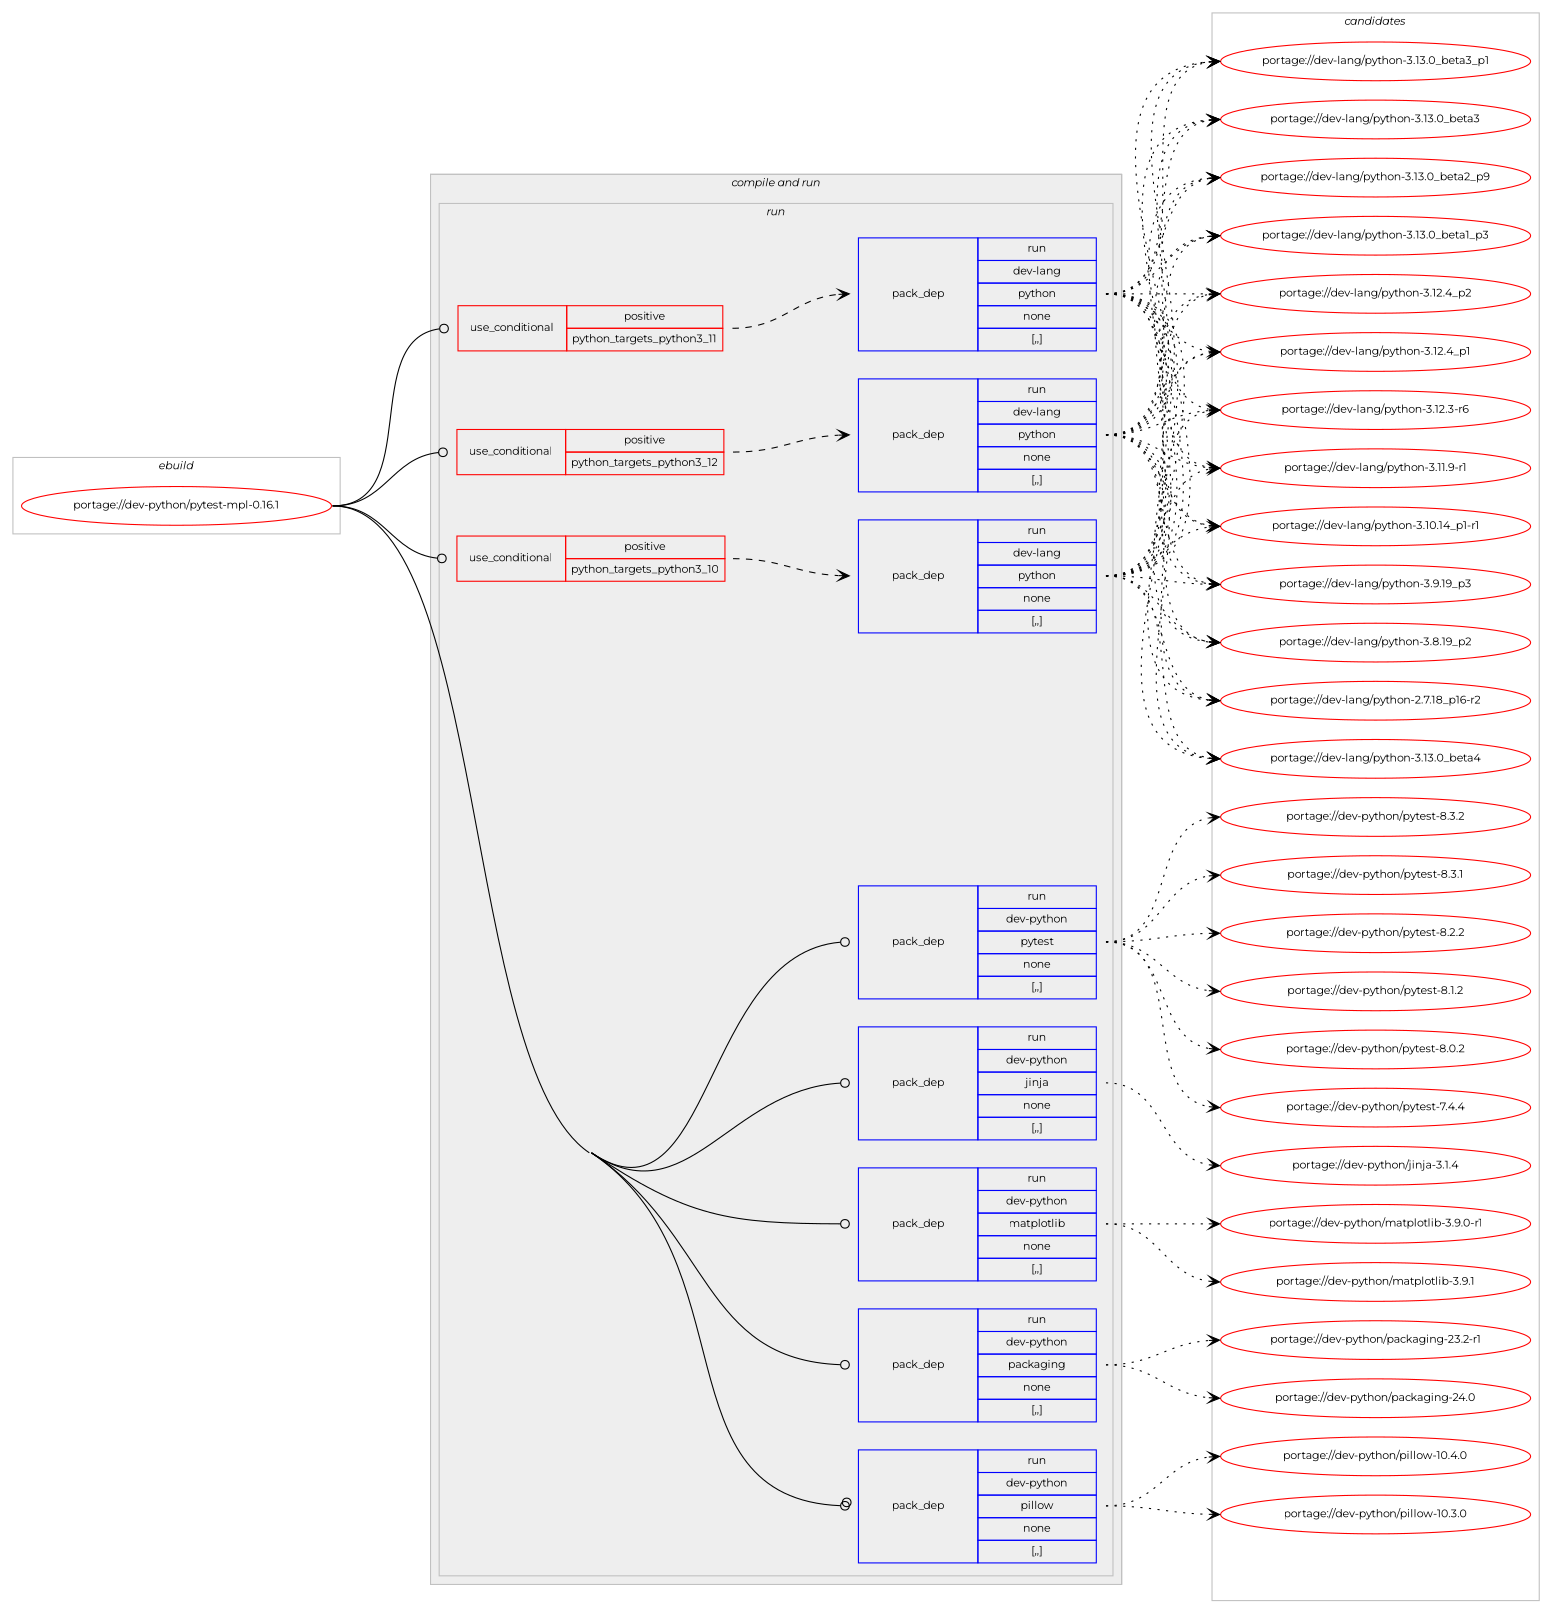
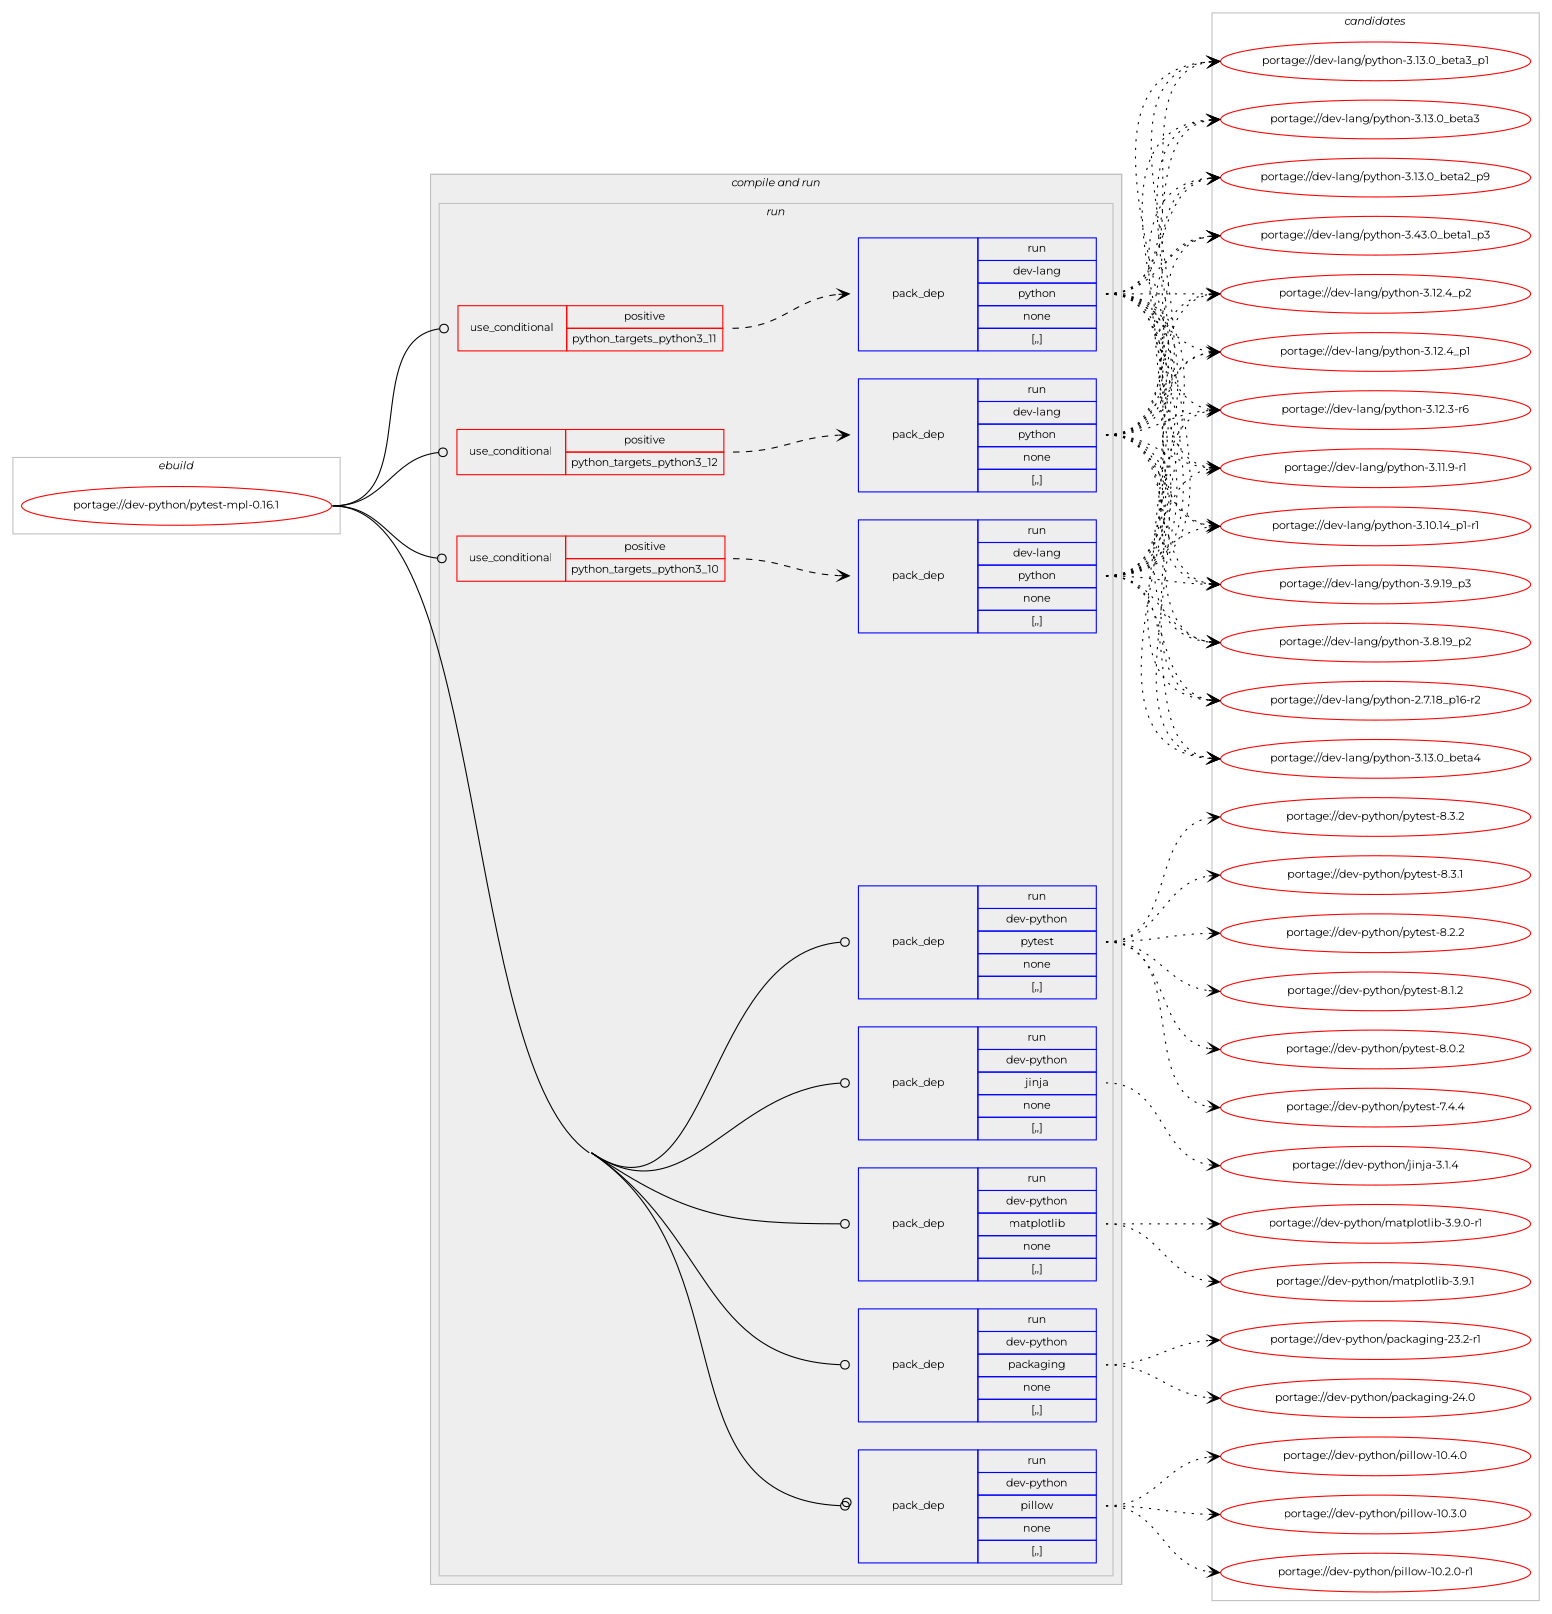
  digraph {
    compound=true
    concentrate=true
    fontname=Montserrat
    fontsize=10
    newrank=true
    rankdir=LR
    ranksep=1.5
    node [color=red fontname=Montserrat fontsize=10]
    edge [arrowhead=vee fontname=Montserrat headport=w style=dotted tailport=e weight=100]
    n1 [label="portage://dev-python/pytest-mpl-0.16.1" width=4]
    n2 [color=blue label=<<TABLE BORDER="0" CELLBORDER="1" CELLSPACING="0" CELLPADDING="4" WIDTH="220"><TR><TD ROWSPAN="6" CELLPADDING="30">pack_dep</TD></TR><TR><TD WIDTH="110">run</TD></TR><TR><TD>dev-lang</TD></TR><TR><TD>python</TD></TR><TR><TD>none</TD></TR><TR><TD>[,,]</TD></TR></TABLE>> shape=none]
    n3 [label=<<TABLE BORDER="0" CELLBORDER="1" CELLSPACING="0" CELLPADDING="4"><TR><TD ROWSPAN="3" CELLPADDING="10">use_conditional</TD></TR><TR><TD>positive</TD></TR><TR><TD>python_targets_python3_10</TD></TR></TABLE>> shape=none]
    n4 [color=blue label=<<TABLE BORDER="0" CELLBORDER="1" CELLSPACING="0" CELLPADDING="4" WIDTH="220"><TR><TD ROWSPAN="6" CELLPADDING="30">pack_dep</TD></TR><TR><TD WIDTH="110">run</TD></TR><TR><TD>dev-lang</TD></TR><TR><TD>python</TD></TR><TR><TD>none</TD></TR><TR><TD>[,,]</TD></TR></TABLE>> shape=none]
    n5 [label=<<TABLE BORDER="0" CELLBORDER="1" CELLSPACING="0" CELLPADDING="4"><TR><TD ROWSPAN="3" CELLPADDING="10">use_conditional</TD></TR><TR><TD>positive</TD></TR><TR><TD>python_targets_python3_11</TD></TR></TABLE>> shape=none]
    n6 [color=blue label=<<TABLE BORDER="0" CELLBORDER="1" CELLSPACING="0" CELLPADDING="4" WIDTH="220"><TR><TD ROWSPAN="6" CELLPADDING="30">pack_dep</TD></TR><TR><TD WIDTH="110">run</TD></TR><TR><TD>dev-lang</TD></TR><TR><TD>python</TD></TR><TR><TD>none</TD></TR><TR><TD>[,,]</TD></TR></TABLE>> shape=none]
    n7 [label=<<TABLE BORDER="0" CELLBORDER="1" CELLSPACING="0" CELLPADDING="4"><TR><TD ROWSPAN="3" CELLPADDING="10">use_conditional</TD></TR><TR><TD>positive</TD></TR><TR><TD>python_targets_python3_12</TD></TR></TABLE>> shape=none]
    n8 [color=blue label=<<TABLE BORDER="0" CELLBORDER="1" CELLSPACING="0" CELLPADDING="4" WIDTH="220"><TR><TD ROWSPAN="6" CELLPADDING="30">pack_dep</TD></TR><TR><TD WIDTH="110">run</TD></TR><TR><TD>dev-python</TD></TR><TR><TD>jinja</TD></TR><TR><TD>none</TD></TR><TR><TD>[,,]</TD></TR></TABLE>> shape=none]
    n9 [color=blue label=<<TABLE BORDER="0" CELLBORDER="1" CELLSPACING="0" CELLPADDING="4" WIDTH="220"><TR><TD ROWSPAN="6" CELLPADDING="30">pack_dep</TD></TR><TR><TD WIDTH="110">run</TD></TR><TR><TD>dev-python</TD></TR><TR><TD>matplotlib</TD></TR><TR><TD>none</TD></TR><TR><TD>[,,]</TD></TR></TABLE>> shape=none]
    n10 [color=blue label=<<TABLE BORDER="0" CELLBORDER="1" CELLSPACING="0" CELLPADDING="4" WIDTH="220"><TR><TD ROWSPAN="6" CELLPADDING="30">pack_dep</TD></TR><TR><TD WIDTH="110">run</TD></TR><TR><TD>dev-python</TD></TR><TR><TD>packaging</TD></TR><TR><TD>none</TD></TR><TR><TD>[,,]</TD></TR></TABLE>> shape=none]
    n11 [color=blue label=<<TABLE BORDER="0" CELLBORDER="1" CELLSPACING="0" CELLPADDING="4" WIDTH="220"><TR><TD ROWSPAN="6" CELLPADDING="30">pack_dep</TD></TR><TR><TD WIDTH="110">run</TD></TR><TR><TD>dev-python</TD></TR><TR><TD>pillow</TD></TR><TR><TD>none</TD></TR><TR><TD>[,,]</TD></TR></TABLE>> shape=none]
    n12 [color=blue label=<<TABLE BORDER="0" CELLBORDER="1" CELLSPACING="0" CELLPADDING="4" WIDTH="220"><TR><TD ROWSPAN="6" CELLPADDING="30">pack_dep</TD></TR><TR><TD WIDTH="110">run</TD></TR><TR><TD>dev-python</TD></TR><TR><TD>pytest</TD></TR><TR><TD>none</TD></TR><TR><TD>[,,]</TD></TR></TABLE>> shape=none]
    n13 [label="portage://dev-lang/python-3.13.0_beta4" width=4]
    n14 [label="portage://dev-lang/python-3.13.0_beta3_p1" width=4]
    n15 [label="portage://dev-lang/python-3.13.0_beta3" width=4]
    n16 [label="portage://dev-lang/python-3.13.0_beta2_p9" width=4]
-   n17 [label="portage://dev-lang/python-3.13.0_beta1_p3" width=4]
+   n17 [label="portage://dev-lang/python-3.43.0_beta1_p3" width=4]
    n18 [label="portage://dev-lang/python-3.12.4_p2" width=4]
    n19 [label="portage://dev-lang/python-3.12.4_p1" width=4]
    n20 [label="portage://dev-lang/python-3.12.3-r6" width=4]
    n21 [label="portage://dev-lang/python-3.11.9-r1" width=4]
    n22 [label="portage://dev-lang/python-3.10.14_p1-r1" width=4]
    n23 [label="portage://dev-lang/python-3.9.19_p3" width=4]
    n24 [label="portage://dev-lang/python-3.8.19_p2" width=4]
    n25 [label="portage://dev-lang/python-2.7.18_p16-r2" width=4]
    n26 [label="portage://dev-python/jinja-3.1.4" width=4]
    n27 [label="portage://dev-python/matplotlib-3.9.1" width=4]
    n28 [label="portage://dev-python/matplotlib-3.9.0-r1" width=4]
    n29 [label="portage://dev-python/packaging-24.0" width=4]
    n30 [label="portage://dev-python/packaging-23.2-r1" width=4]
    n31 [label="portage://dev-python/pillow-10.4.0" width=4]
    n32 [label="portage://dev-python/pillow-10.3.0" width=4]
+   n33 [label="portage://dev-python/pillow-10.2.0-r1" width=4]
    n34 [label="portage://dev-python/pytest-8.3.2" width=4]
    n35 [label="portage://dev-python/pytest-8.3.1" width=4]
    n36 [label="portage://dev-python/pytest-8.2.2" width=4]
    n37 [label="portage://dev-python/pytest-8.1.2" width=4]
    n38 [label="portage://dev-python/pytest-8.0.2" width=4]
    n39 [label="portage://dev-python/pytest-7.4.4" width=4]
    subgraph cluster_1 {
      color=gray
      label=<<i>ebuild</i>>
      n1
    }
    subgraph cluster_2 {
      color=gray
      label=<<i>dependencies</i>>
      subgraph cluster_3 {
        color=gray
        fillcolor="#eeeeee"
        label=<<i>compile</i>>
        style=filled
      }
      subgraph cluster_4 {
        color=gray
        fillcolor="#eeeeee"
        label=<<i>compile and run</i>>
        style=filled
      }
      subgraph cluster_5 {
        color=gray
        fillcolor="#eeeeee"
        label=<<i>run</i>>
        style=filled
        subgraph sub_6 {
          color=gray
          fillcolor="#eeeeee"
          label=<<i>run</i>>
          style=filled
          n3
          subgraph sub_7 {
            color=gray
            fillcolor="#eeeeee"
            label=<<i>run</i>>
            style=filled
            n2
          }
        }
        subgraph sub_8 {
          color=gray
          fillcolor="#eeeeee"
          label=<<i>run</i>>
          style=filled
          n5
          subgraph sub_9 {
            color=gray
            fillcolor="#eeeeee"
            label=<<i>run</i>>
            style=filled
            n4
          }
        }
        subgraph sub_10 {
          color=gray
          fillcolor="#eeeeee"
          label=<<i>run</i>>
          style=filled
          n7
          subgraph sub_11 {
            color=gray
            fillcolor="#eeeeee"
            label=<<i>run</i>>
            style=filled
            n6
          }
        }
        subgraph sub_12 {
          color=gray
          fillcolor="#eeeeee"
          label=<<i>run</i>>
          style=filled
          n8
        }
        subgraph sub_13 {
          color=gray
          fillcolor="#eeeeee"
          label=<<i>run</i>>
          style=filled
          n9
        }
        subgraph sub_14 {
          color=gray
          fillcolor="#eeeeee"
          label=<<i>run</i>>
          style=filled
          n10
        }
        subgraph sub_15 {
          color=gray
          fillcolor="#eeeeee"
          label=<<i>run</i>>
          style=filled
          n11
        }
        subgraph sub_16 {
          color=gray
          fillcolor="#eeeeee"
          label=<<i>run</i>>
          style=filled
          n12
        }
      }
    }
    subgraph cluster_17 {
      color=gray
      label=<<i>candidates</i>>
      rank=same
      subgraph sub_18 {
        color=black
        label=<<i>candidates</i>>
        nodesep=1
        rank=same
        n13
        n14
        n15
        n16
        n17
        n18
        n19
        n20
        n21
        n22
        n23
        n24
        n25
      }
      subgraph sub_19 {
        color=black
        label=<<i>candidates</i>>
        nodesep=1
        rank=same
        n13
        n14
        n15
        n16
        n17
        n18
        n19
        n20
        n21
        n22
        n23
        n24
        n25
      }
      subgraph sub_20 {
        color=black
        label=<<i>candidates</i>>
        nodesep=1
        rank=same
        n13
        n14
        n15
        n16
        n17
        n18
        n19
        n20
        n21
        n22
        n23
        n24
        n25
      }
      subgraph sub_21 {
        color=black
        label=<<i>candidates</i>>
        nodesep=1
        rank=same
        n26
      }
      subgraph sub_22 {
        color=black
        label=<<i>candidates</i>>
        nodesep=1
        rank=same
        n27
        n28
      }
      subgraph sub_23 {
        color=black
        label=<<i>candidates</i>>
        nodesep=1
        rank=same
        n29
        n30
      }
      subgraph sub_24 {
        color=black
        label=<<i>candidates</i>>
        nodesep=1
        rank=same
        n31
        n32
+       n33
      }
      subgraph sub_25 {
        color=black
        label=<<i>candidates</i>>
        nodesep=1
        rank=same
        n34
        n35
        n36
        n37
        n38
        n39
      }
    }
    n1 -> n3 [arrowhead=odot style=solid weight=20]
    n1 -> n5 [arrowhead=odot style=solid weight=20]
    n1 -> n7 [arrowhead=odot style=solid weight=20]
    n1 -> n8 [arrowhead=odot style=solid weight=20]
    n1 -> n9 [arrowhead=odot style=solid weight=20]
    n1 -> n10 [arrowhead=odot style=solid weight=20]
    n1 -> n11 [arrowhead=odot style=solid weight=20]
    n1 -> n12 [arrowhead=odot style=solid weight=20]
    n2 -> n13
    n2 -> n14
    n2 -> n15
    n2 -> n16
    n2 -> n17
    n2 -> n18
    n2 -> n19
    n2 -> n20
    n2 -> n21
    n2 -> n22
    n2 -> n23
    n2 -> n24
    n2 -> n25
    n3 -> n2 [style=dashed weight=20]
    n4 -> n13
    n4 -> n14
    n4 -> n15
    n4 -> n16
    n4 -> n17
    n4 -> n18
    n4 -> n19
    n4 -> n20
    n4 -> n21
    n4 -> n22
    n4 -> n23
    n4 -> n24
    n4 -> n25
    n5 -> n4 [style=dashed weight=20]
    n6 -> n13
    n6 -> n14
    n6 -> n15
    n6 -> n16
    n6 -> n17
    n6 -> n18
    n6 -> n19
    n6 -> n20
    n6 -> n21
    n6 -> n22
    n6 -> n23
    n6 -> n24
    n6 -> n25
    n7 -> n6 [style=dashed weight=20]
    n8 -> n26
    n9 -> n27
    n9 -> n28
    n10 -> n29
    n10 -> n30
    n11 -> n31
    n11 -> n32
+   n11 -> n33
    n12 -> n34
    n12 -> n35
    n12 -> n36
    n12 -> n37
    n12 -> n38
    n12 -> n39
  }
